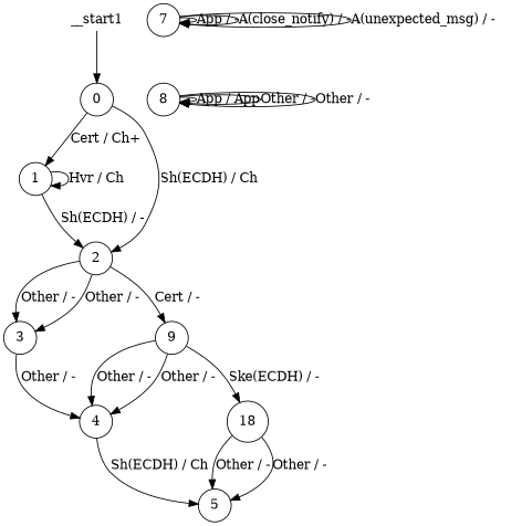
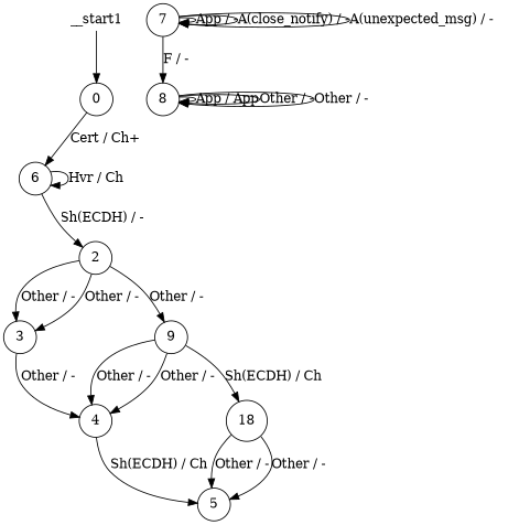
  digraph {
    node [shape=circle]
    n1 [label=0]
-   n2 [label=1]
+   n2 [label=6]
    n3 [label=2]
    n4 [label=3]
    n5 [label=9]
    n6 [label=4]
    n7 [label=18]
    n8 [label=5]
    n9 [label=7]
    n10 [label=8]
    n11 [height=0 label=__start1 shape=none width=0]
    n1 -> n2 [label="Cert / Ch+"]
-   n1 -> n3 [label="Sh(ECDH) / Ch"]
    n2 -> n2 [label="Hvr / Ch"]
    n2 -> n3 [label="Sh(ECDH) / -"]
    n3 -> n4 [label="Other / -"]
    n3 -> n4 [label="Other / -"]
-   n3 -> n5 [label="Cert / -"]
+   n3 -> n5 [label="Other / -"]
    n4 -> n6 [label="Other / -"]
    n5 -> n6 [label="Other / -"]
    n5 -> n6 [label="Other / -"]
-   n5 -> n7 [label="Ske(ECDH) / -"]
+   n5 -> n7 [label="Sh(ECDH) / Ch"]
    n6 -> n8 [label="Sh(ECDH) / Ch"]
    n7 -> n8 [label="Other / -"]
    n7 -> n8 [label="Other / -"]
    n9 -> n9 [label="App / -"]
    n9 -> n9 [label="A(close_notify) / -"]
    n9 -> n9 [label="A(unexpected_msg) / -"]
+   n9 -> n10 [label="F / -"]
    n10 -> n10 [label="App / App"]
    n10 -> n10 [label="Other / -"]
    n10 -> n10 [label="Other / -"]
    n11 -> n1
  }
